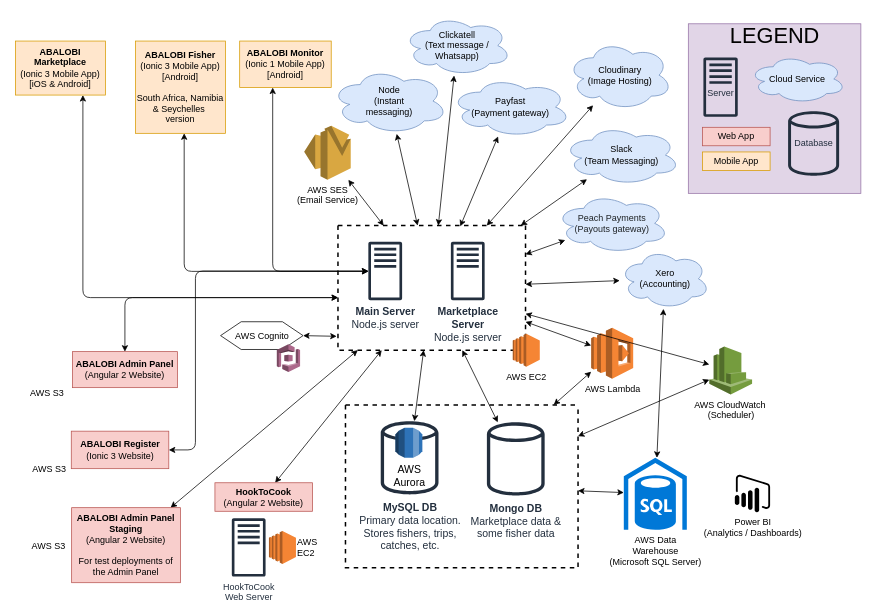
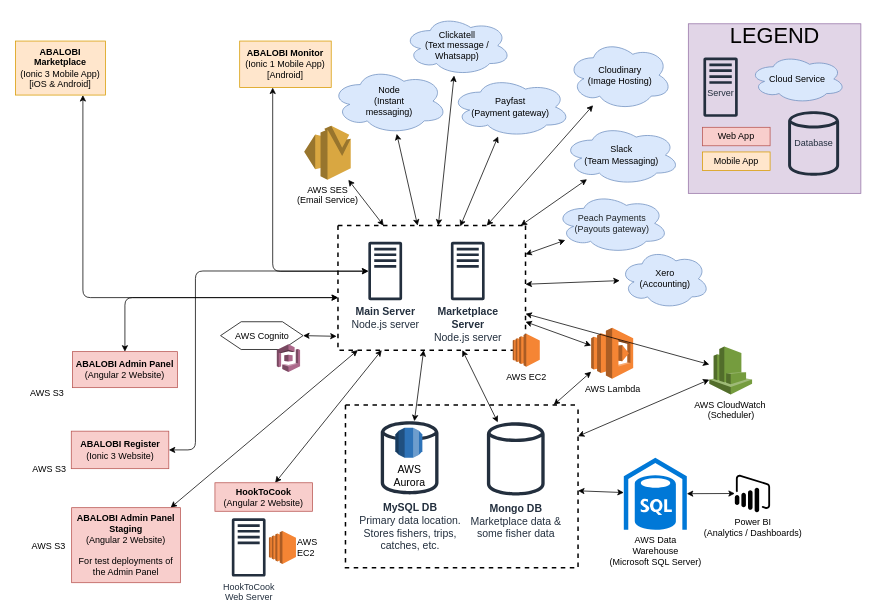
  <mxCell id="0" />
  <mxCell id="1" parent="0" />
  <mxCell id="2" value="" style="group" parent="1" vertex="1" connectable="0"><mxGeometry x="917" y="27" width="230" height="230" as="geometry" /></mxCell>
  <mxCell id="3" value="" style="rounded=0;whiteSpace=wrap;html=1;fillColor=#e1d5e7;strokeColor=#9673a6;" parent="2" vertex="1"><mxGeometry y="4" width="230" height="226" as="geometry" /></mxCell>
  <mxCell id="4" value="Web App" style="rounded=0;whiteSpace=wrap;html=1;fillColor=#f8cecc;strokeColor=#b85450;" parent="2" vertex="1"><mxGeometry x="19" y="141.964" width="90" height="24.643" as="geometry" /></mxCell>
  <mxCell id="5" value="Mobile App" style="rounded=0;whiteSpace=wrap;html=1;fillColor=#ffe6cc;strokeColor=#d79b00;" parent="2" vertex="1"><mxGeometry x="19" y="174.821" width="90" height="24.643" as="geometry" /></mxCell>
  <mxCell id="6" value="Cloud Service" style="ellipse;shape=cloud;whiteSpace=wrap;html=1;fillColor=#dae8fc;strokeColor=#6c8ebf;" parent="2" vertex="1"><mxGeometry x="81" y="45" width="129" height="65" as="geometry" /></mxCell>
  <mxCell id="7" value="LEGEND" style="text;html=1;strokeColor=none;fillColor=none;align=center;verticalAlign=middle;whiteSpace=wrap;fontSize=29;" parent="2" vertex="1"><mxGeometry x="1" width="229" height="40.692" as="geometry" /></mxCell>
  <mxCell id="8" style="edgeStyle=orthogonalEdgeStyle;rounded=0;comic=0;html=1;exitX=0.25;exitY=0;entryX=0.25;entryY=0;shadow=0;startArrow=none;startFill=0;endArrow=none;endFill=0;jettySize=auto;orthogonalLoop=1;" parent="2" source="5" target="5" edge="1"><mxGeometry relative="1" as="geometry" /></mxCell>
  <mxCell id="9" value="&lt;br style=&quot;font-size: 12px;&quot;&gt;Server" style="outlineConnect=0;fontColor=#232F3E;gradientColor=none;fillColor=#232F3E;strokeColor=none;dashed=0;verticalLabelPosition=middle;verticalAlign=middle;align=center;html=1;fontSize=12;fontStyle=0;aspect=fixed;pointerEvents=1;shape=mxgraph.aws4.traditional_server;labelPosition=center;" parent="2" vertex="1"><mxGeometry x="20" y="49" width="46" height="79" as="geometry" /></mxCell>
  <mxCell id="10" value="Database" style="outlineConnect=0;fontColor=#232F3E;gradientColor=none;fillColor=#232F3E;strokeColor=none;dashed=0;verticalLabelPosition=middle;verticalAlign=middle;align=center;html=1;fontSize=12;fontStyle=0;aspect=fixed;pointerEvents=1;shape=mxgraph.aws4.generic_database;labelPosition=center;" parent="2" vertex="1"><mxGeometry x="133" y="119" width="68" height="89" as="geometry" /></mxCell>
  <mxCell id="11" style="edgeStyle=none;rounded=1;orthogonalLoop=1;jettySize=auto;html=1;startArrow=classic;startFill=1;fontSize=14;" parent="1" source="34" target="30" edge="1"><mxGeometry relative="1" as="geometry" /></mxCell>
  <mxCell id="12" style="edgeStyle=none;rounded=1;orthogonalLoop=1;jettySize=auto;html=1;startArrow=classic;startFill=1;fontSize=14;" parent="1" source="34" target="24" edge="1"><mxGeometry relative="1" as="geometry" /></mxCell>
  <mxCell id="13" style="edgeStyle=none;rounded=1;orthogonalLoop=1;jettySize=auto;html=1;startArrow=classic;startFill=1;fontSize=14;" parent="1" source="34" target="29" edge="1"><mxGeometry relative="1" as="geometry" /></mxCell>
- <mxCell id="14" style="edgeStyle=orthogonalEdgeStyle;rounded=1;orthogonalLoop=1;jettySize=auto;html=1;startArrow=classic;startFill=1;fontSize=14;" parent="1" source="15" target="35" edge="1"><mxGeometry relative="1" as="geometry"><Array as="points"><mxPoint x="245" y="361" /></Array></mxGeometry></mxCell>
- <mxCell id="15" value="&lt;b&gt;ABALOBI Fisher&lt;/b&gt;&lt;br&gt;(Ionic 3 Mobile App)&lt;br&gt;[Android]&lt;br&gt;&lt;br&gt;South Africa, Namibia &amp;amp; Seychelles&amp;nbsp; &lt;br&gt;version" style="rounded=0;whiteSpace=wrap;html=1;fillColor=#ffe6cc;strokeColor=#d79b00;" parent="1" vertex="1"><mxGeometry x="180" y="54" width="120" height="123" as="geometry" /></mxCell>
  <mxCell id="16" style="rounded=1;orthogonalLoop=1;jettySize=auto;html=1;startArrow=classic;startFill=1;fontSize=14;" parent="1" source="43" target="34" edge="1"><mxGeometry relative="1" as="geometry" /></mxCell>
  <mxCell id="17" style="rounded=1;orthogonalLoop=1;jettySize=auto;html=1;startArrow=classic;startFill=1;fontSize=14;exitX=1;exitY=0.5;exitDx=0;exitDy=0;entryX=-0.007;entryY=0.889;entryDx=0;entryDy=0;entryPerimeter=0;" parent="1" source="47" target="34" edge="1"><mxGeometry relative="1" as="geometry"><mxPoint x="534.5" y="380" as="targetPoint" /></mxGeometry></mxCell>
  <mxCell id="18" value="&lt;b&gt;ABALOBI Admin Panel&lt;/b&gt;&lt;br&gt;(Angular 2&amp;nbsp;Website)" style="rounded=0;whiteSpace=wrap;html=1;fillColor=#f8cecc;strokeColor=#b85450;" parent="1" vertex="1"><mxGeometry x="96" y="468" width="140" height="48" as="geometry" /></mxCell>
  <mxCell id="19" style="edgeStyle=elbowEdgeStyle;rounded=1;orthogonalLoop=1;jettySize=auto;html=1;startArrow=classic;startFill=1;fontSize=14;" parent="1" source="20" target="35" edge="1"><mxGeometry relative="1" as="geometry"><Array as="points"><mxPoint x="260" y="486" /><mxPoint x="260" y="456" /><mxPoint x="375.5" y="430" /></Array></mxGeometry></mxCell>
  <mxCell id="20" value="&lt;b&gt;ABALOBI Register&lt;/b&gt;&lt;br&gt;(Ionic 3 Website)" style="rounded=0;whiteSpace=wrap;html=1;fillColor=#f8cecc;strokeColor=#b85450;" parent="1" vertex="1"><mxGeometry x="94.5" y="574" width="130" height="50" as="geometry" /></mxCell>
  <mxCell id="21" style="edgeStyle=orthogonalEdgeStyle;rounded=1;orthogonalLoop=1;jettySize=auto;html=1;startArrow=classic;startFill=1;fontSize=14;" parent="1" source="22" target="35" edge="1"><mxGeometry relative="1" as="geometry"><Array as="points"><mxPoint x="363" y="361" /></Array></mxGeometry></mxCell>
  <mxCell id="22" value="&lt;b&gt;ABALOBI Monitor&lt;/b&gt;&lt;br&gt;(Ionic 1 Mobile App)&lt;br&gt;[Android]" style="rounded=0;whiteSpace=wrap;html=1;fillColor=#ffe6cc;strokeColor=#d79b00;" parent="1" vertex="1"><mxGeometry x="319" y="54" width="122" height="62" as="geometry" /></mxCell>
  <mxCell id="23" value="" style="rounded=0;orthogonalLoop=1;jettySize=auto;html=1;exitX=0.652;exitY=0.006;exitDx=0;exitDy=0;exitPerimeter=0;startArrow=classic;startFill=1;" edge="1" parent="1" source="34" target="25"><mxGeometry relative="1" as="geometry" /></mxCell>
  <mxCell id="24" value="Clickatell&lt;br&gt;(Text message / Whatsapp)" style="ellipse;shape=cloud;whiteSpace=wrap;html=1;fillColor=#dae8fc;strokeColor=#6c8ebf;" parent="1" vertex="1"><mxGeometry x="537" y="20" width="144" height="80" as="geometry" /></mxCell>
  <mxCell id="25" value="Payfast &lt;br&gt;(Payment gateway)" style="ellipse;shape=cloud;whiteSpace=wrap;html=1;fillColor=#dae8fc;strokeColor=#6c8ebf;" vertex="1" parent="1"><mxGeometry x="600" y="102" width="160" height="80" as="geometry" /></mxCell>
  <mxCell id="26" value="" style="edgeStyle=none;rounded=0;orthogonalLoop=1;jettySize=auto;html=1;startArrow=classic;startFill=1;" edge="1" parent="1" source="34" target="28"><mxGeometry relative="1" as="geometry" /></mxCell>
  <mxCell id="27" value="Xero&lt;br&gt;(Accounting)" style="ellipse;shape=cloud;whiteSpace=wrap;html=1;fillColor=#dae8fc;strokeColor=#6c8ebf;" parent="1" vertex="1"><mxGeometry x="825.5" y="331" width="120" height="80" as="geometry" /></mxCell>
  <mxCell id="28" value="&lt;span style=&quot;color: rgb(31 , 35 , 38) ; text-align: left&quot;&gt;&lt;font style=&quot;font-size: 12px&quot;&gt;Peach Payments&lt;br&gt;(Payouts gateway)&lt;/font&gt;&lt;br&gt;&lt;/span&gt;" style="ellipse;shape=cloud;whiteSpace=wrap;html=1;fillColor=#dae8fc;strokeColor=#6c8ebf;" vertex="1" parent="1"><mxGeometry x="740" y="257" width="151" height="80" as="geometry" /></mxCell>
  <mxCell id="29" value="Slack&lt;br&gt;(Team Messaging)" style="ellipse;shape=cloud;whiteSpace=wrap;html=1;fillColor=#dae8fc;strokeColor=#6c8ebf;" parent="1" vertex="1"><mxGeometry x="750" y="166" width="156" height="80" as="geometry" /></mxCell>
  <mxCell id="30" value="Node&lt;br&gt;(Instant &lt;br&gt;messaging)" style="ellipse;shape=cloud;whiteSpace=wrap;html=1;fillColor=#dae8fc;strokeColor=#6c8ebf;" parent="1" vertex="1"><mxGeometry x="441" y="90" width="155" height="88" as="geometry" /></mxCell>
  <mxCell id="31" style="edgeStyle=none;rounded=1;orthogonalLoop=1;jettySize=auto;html=1;startArrow=classic;startFill=1;fontSize=14;" parent="1" source="34" target="27" edge="1"><mxGeometry relative="1" as="geometry" /></mxCell>
  <mxCell id="32" style="edgeStyle=none;rounded=1;orthogonalLoop=1;jettySize=auto;html=1;startArrow=classic;startFill=1;fontSize=14;" parent="1" source="34" target="39" edge="1"><mxGeometry relative="1" as="geometry" /></mxCell>
  <mxCell id="33" style="edgeStyle=none;rounded=1;orthogonalLoop=1;jettySize=auto;html=1;startArrow=classic;startFill=1;fontSize=14;" parent="1" source="34" target="40" edge="1"><mxGeometry relative="1" as="geometry" /></mxCell>
  <mxCell id="34" value="" style="swimlane;dashed=1;strokeWidth=2;fontSize=14;startSize=0;" parent="1" vertex="1"><mxGeometry x="450" y="300" width="250" height="166" as="geometry"><mxRectangle x="760" y="380" width="50" height="40" as="alternateBounds" /></mxGeometry></mxCell>
  <mxCell id="35" value="&lt;b&gt;Main Server&lt;/b&gt;&lt;br&gt;Node.js server" style="outlineConnect=0;fontColor=#232F3E;gradientColor=none;fillColor=#232F3E;strokeColor=none;dashed=0;verticalLabelPosition=bottom;verticalAlign=top;align=center;html=1;fontSize=14;fontStyle=0;aspect=fixed;pointerEvents=1;shape=mxgraph.aws4.traditional_server;labelPosition=center;" parent="34" vertex="1"><mxGeometry x="40.5" y="21.5" width="45" height="78" as="geometry" /></mxCell>
  <mxCell id="36" value="&lt;b&gt;Marketplace &lt;br style=&quot;font-size: 14px&quot;&gt;Server&lt;br&gt;&lt;/b&gt;Node.js server&lt;b&gt;&lt;br&gt;&lt;/b&gt;" style="outlineConnect=0;fontColor=#232F3E;gradientColor=none;fillColor=#232F3E;strokeColor=none;dashed=0;verticalLabelPosition=bottom;verticalAlign=top;align=center;html=1;fontSize=14;fontStyle=0;aspect=fixed;pointerEvents=1;shape=mxgraph.aws4.traditional_server;labelPosition=center;" parent="34" vertex="1"><mxGeometry x="150.5" y="21.5" width="45" height="78" as="geometry" /></mxCell>
  <mxCell id="37" value="AWS EC2" style="outlineConnect=0;dashed=0;verticalLabelPosition=bottom;verticalAlign=top;align=center;html=1;shape=mxgraph.aws3.ec2;fillColor=#F58534;gradientColor=none;strokeWidth=2;fontSize=12;" parent="1" vertex="1"><mxGeometry x="683" y="444" width="36" height="44" as="geometry" /></mxCell>
  <mxCell id="38" value="" style="swimlane;dashed=1;strokeWidth=2;fontSize=14;startSize=0;" parent="1" vertex="1"><mxGeometry x="460" y="539" width="310" height="217" as="geometry"><mxRectangle x="740" y="597" width="50" height="40" as="alternateBounds" /></mxGeometry></mxCell>
  <mxCell id="39" value="&lt;b&gt;Mongo DB&lt;br&gt;&lt;/b&gt;Marketplace data &amp;amp;&lt;br&gt;some fisher data" style="outlineConnect=0;fontColor=#232F3E;gradientColor=none;fillColor=#232F3E;strokeColor=none;dashed=0;verticalLabelPosition=bottom;verticalAlign=top;align=center;html=1;fontSize=14;fontStyle=0;aspect=fixed;pointerEvents=1;shape=mxgraph.aws4.generic_database;" parent="38" vertex="1"><mxGeometry x="188.5" y="21.5" width="77" height="101" as="geometry" /></mxCell>
  <mxCell id="40" value="&lt;b&gt;MySQL DB&lt;/b&gt;&lt;br&gt;Primary data location.&lt;br&gt;Stores fishers, trips, &lt;br&gt;catches,&amp;nbsp;etc." style="outlineConnect=0;fontColor=#232F3E;gradientColor=none;fillColor=#232F3E;strokeColor=none;dashed=0;verticalLabelPosition=bottom;verticalAlign=top;align=center;html=1;fontSize=14;fontStyle=0;aspect=fixed;pointerEvents=1;shape=mxgraph.aws4.generic_database;" parent="38" vertex="1"><mxGeometry x="47" y="19.5" width="77" height="102" as="geometry" /></mxCell>
  <mxCell id="41" value="AWS&lt;br&gt;Aurora" style="outlineConnect=0;dashed=0;verticalLabelPosition=bottom;verticalAlign=top;align=center;html=1;shape=mxgraph.aws3.rds;fillColor=#2E73B8;gradientColor=none;strokeWidth=2;fontSize=14;" parent="38" vertex="1"><mxGeometry x="66.5" y="30.5" width="36" height="40" as="geometry" /></mxCell>
  <mxCell id="42" value="" style="group" parent="1" vertex="1" connectable="0"><mxGeometry x="286" y="652.786" width="130" height="115.214" as="geometry" /></mxCell>
  <mxCell id="43" value="&lt;b&gt;HookToCook&lt;/b&gt;&lt;br&gt;(Angular 2 Website)" style="rounded=0;whiteSpace=wrap;html=1;fillColor=#f8cecc;strokeColor=#b85450;" parent="42" vertex="1"><mxGeometry y="-10" width="130" height="38" as="geometry" /></mxCell>
  <mxCell id="44" value="HookToCook &lt;br&gt;Web Server" style="outlineConnect=0;fontColor=#232F3E;gradientColor=none;fillColor=#232F3E;strokeColor=none;dashed=0;verticalLabelPosition=bottom;verticalAlign=top;align=center;html=1;fontSize=12;fontStyle=0;aspect=fixed;pointerEvents=1;shape=mxgraph.aws4.traditional_server;" parent="42" vertex="1"><mxGeometry x="22.5" y="37.214" width="45" height="78" as="geometry" /></mxCell>
  <mxCell id="45" value="AWS&lt;br style=&quot;font-size: 12px;&quot;&gt;EC2" style="outlineConnect=0;dashed=0;verticalLabelPosition=middle;verticalAlign=middle;align=left;html=1;shape=mxgraph.aws3.ec2;fillColor=#F58534;gradientColor=none;strokeWidth=2;fontSize=12;labelPosition=right;" parent="42" vertex="1"><mxGeometry x="72" y="54.214" width="36" height="44" as="geometry" /></mxCell>
  <mxCell id="46" value="" style="group" parent="1" vertex="1" connectable="0"><mxGeometry x="303.5" y="428.143" width="100" height="67.357" as="geometry" /></mxCell>
  <mxCell id="47" value="AWS Cognito" style="shape=hexagon;perimeter=hexagonPerimeter2;whiteSpace=wrap;html=1;" parent="46" vertex="1"><mxGeometry x="-10" width="110" height="37" as="geometry" /></mxCell>
  <mxCell id="48" value="" style="outlineConnect=0;dashed=0;verticalLabelPosition=bottom;verticalAlign=top;align=center;html=1;shape=mxgraph.aws3.cognito;fillColor=#AD688B;gradientColor=none;strokeWidth=2;fontSize=14;" parent="46" vertex="1"><mxGeometry x="65" y="30" width="31" height="37" as="geometry" /></mxCell>
  <mxCell id="49" style="rounded=1;orthogonalLoop=1;jettySize=auto;html=1;startArrow=classic;startFill=1;fontSize=14;edgeStyle=orthogonalEdgeStyle;" parent="1" source="34" target="18" edge="1"><mxGeometry relative="1" as="geometry"><mxPoint x="440" y="396" as="sourcePoint" /><Array as="points"><mxPoint x="166" y="396" /></Array></mxGeometry></mxCell>
- <mxCell id="50" style="edgeStyle=none;rounded=1;orthogonalLoop=1;jettySize=auto;html=1;startArrow=classic;startFill=1;fontSize=14;" parent="1" source="52" target="27" edge="1"><mxGeometry relative="1" as="geometry" /></mxCell>
+ <mxCell id="50" style="edgeStyle=none;rounded=1;orthogonalLoop=1;jettySize=auto;html=1;startArrow=classic;startFill=1;fontSize=14;" parent="1" source="52" target="55" edge="1"><mxGeometry relative="1" as="geometry" /></mxCell>
  <mxCell id="51" style="edgeStyle=none;rounded=1;orthogonalLoop=1;jettySize=auto;html=1;startArrow=classic;startFill=1;fontSize=12;" parent="1" source="52" target="38" edge="1"><mxGeometry relative="1" as="geometry" /></mxCell>
  <mxCell id="52" value="AWS Data &lt;br style=&quot;font-size: 12px;&quot;&gt;Warehouse&lt;br style=&quot;font-size: 12px;&quot;&gt;(Microsoft SQL Server)" style="pointerEvents=1;shadow=0;dashed=0;html=1;strokeColor=none;labelPosition=center;verticalLabelPosition=bottom;verticalAlign=top;align=center;shape=mxgraph.mscae.deprecated.sql_data_warehouse;fillColor=#0078D7;fontSize=12;" parent="1" vertex="1"><mxGeometry x="831" y="609.5" width="84" height="96" as="geometry" /></mxCell>
  <mxCell id="53" style="edgeStyle=none;rounded=1;orthogonalLoop=1;jettySize=auto;html=1;startArrow=classic;startFill=1;fontSize=14;" parent="1" source="54" target="34" edge="1"><mxGeometry relative="1" as="geometry" /></mxCell>
  <mxCell id="54" value="AWS SES&lt;br style=&quot;font-size: 12px;&quot;&gt;(Email Service)" style="outlineConnect=0;dashed=0;verticalLabelPosition=bottom;verticalAlign=top;align=center;html=1;shape=mxgraph.aws3.ses;fillColor=#D9A741;gradientColor=none;strokeWidth=2;fontSize=12;" parent="1" vertex="1"><mxGeometry x="405" y="167" width="62" height="72" as="geometry" /></mxCell>
  <mxCell id="55" value="Power BI &lt;br&gt;(Analytics / Dashboards)" style="shadow=0;dashed=0;strokeColor=none;html=1;labelPosition=center;verticalLabelPosition=bottom;verticalAlign=top;align=center;shape=mxgraph.mscae.other.bi_product_icon;fillColor=#000000;pointerEvents=1;fontSize=12;" parent="1" vertex="1"><mxGeometry x="979" y="632" width="47" height="50" as="geometry" /></mxCell>
  <mxCell id="56" style="edgeStyle=elbowEdgeStyle;rounded=1;orthogonalLoop=1;jettySize=auto;html=1;startArrow=classic;startFill=1;fontSize=14;" parent="1" source="57" target="34" edge="1"><mxGeometry relative="1" as="geometry"><Array as="points"><mxPoint x="110" y="396" /><mxPoint x="95" y="256" /><mxPoint x="120" y="266" /><mxPoint x="115" y="196" /><mxPoint x="89.5" y="279.5" /></Array></mxGeometry></mxCell>
  <mxCell id="57" value="&lt;b&gt;ABALOBI Marketplace&lt;/b&gt;&lt;br&gt;(Ionic 3 Mobile App)&lt;br&gt;[iOS &amp;amp; Android]" style="rounded=0;whiteSpace=wrap;html=1;fillColor=#ffe6cc;strokeColor=#d79b00;" parent="1" vertex="1"><mxGeometry x="20" y="54" width="120" height="72" as="geometry" /></mxCell>
  <mxCell id="58" style="rounded=1;orthogonalLoop=1;jettySize=auto;html=1;startArrow=classic;startFill=1;fontSize=14;" parent="1" source="59" target="34" edge="1"><mxGeometry relative="1" as="geometry" /></mxCell>
  <mxCell id="59" value="Cloudinary &lt;br&gt;(Image Hosting)" style="ellipse;shape=cloud;whiteSpace=wrap;html=1;fillColor=#dae8fc;strokeColor=#6c8ebf;" parent="1" vertex="1"><mxGeometry x="755.5" y="53" width="140" height="93" as="geometry" /></mxCell>
  <mxCell id="60" style="rounded=1;orthogonalLoop=1;jettySize=auto;html=1;startArrow=classic;startFill=1;fontSize=12;" parent="1" source="62" target="34" edge="1"><mxGeometry relative="1" as="geometry" /></mxCell>
  <mxCell id="61" style="edgeStyle=none;rounded=1;orthogonalLoop=1;jettySize=auto;html=1;startArrow=classic;startFill=1;fontSize=12;" parent="1" source="62" target="38" edge="1"><mxGeometry relative="1" as="geometry" /></mxCell>
  <mxCell id="62" value="AWS Lambda" style="outlineConnect=0;dashed=0;verticalLabelPosition=bottom;verticalAlign=top;align=center;html=1;shape=mxgraph.aws3.lambda;fillColor=#F58534;gradientColor=none;strokeWidth=2;fontSize=12;" parent="1" vertex="1"><mxGeometry x="787.5" y="436" width="56" height="68" as="geometry" /></mxCell>
  <mxCell id="63" value="AWS S3" style="shape=image;html=1;verticalAlign=top;verticalLabelPosition=bottom;labelBackgroundColor=#ffffff;imageAspect=0;aspect=fixed;image=https://cdn2.iconfinder.com/data/icons/amazon-aws-stencils/100/Storage__Content_Delivery_Amazon_S3_Bucket-128.png;dashed=1;strokeWidth=2;fontSize=12;imageBackground=none;" parent="1" vertex="1"><mxGeometry x="31" y="448" width="62" height="62" as="geometry" /></mxCell>
  <mxCell id="64" value="AWS S3" style="shape=image;html=1;verticalAlign=top;verticalLabelPosition=bottom;labelBackgroundColor=#ffffff;imageAspect=0;aspect=fixed;image=https://cdn2.iconfinder.com/data/icons/amazon-aws-stencils/100/Storage__Content_Delivery_Amazon_S3_Bucket-128.png;dashed=1;strokeWidth=2;fontSize=12;imageBackground=none;" parent="1" vertex="1"><mxGeometry x="34" y="549" width="62" height="62" as="geometry" /></mxCell>
  <mxCell id="65" style="edgeStyle=none;rounded=1;orthogonalLoop=1;jettySize=auto;html=1;startArrow=classic;startFill=1;fontSize=12;" parent="1" source="66" target="34" edge="1"><mxGeometry relative="1" as="geometry" /></mxCell>
  <mxCell id="66" value="&lt;b&gt;ABALOBI Admin Panel Staging&lt;/b&gt;&lt;br&gt;(Angular 2 Website)&lt;br&gt;&lt;br&gt;For test deployments of the Admin Panel" style="rounded=0;whiteSpace=wrap;html=1;fillColor=#f8cecc;strokeColor=#b85450;" parent="1" vertex="1"><mxGeometry x="95" y="676" width="145" height="100" as="geometry" /></mxCell>
  <mxCell id="67" value="AWS S3" style="shape=image;html=1;verticalAlign=top;verticalLabelPosition=bottom;labelBackgroundColor=#ffffff;imageAspect=0;aspect=fixed;image=https://cdn2.iconfinder.com/data/icons/amazon-aws-stencils/100/Storage__Content_Delivery_Amazon_S3_Bucket-128.png;dashed=1;strokeWidth=2;fontSize=12;imageBackground=none;" parent="1" vertex="1"><mxGeometry x="33" y="651.5" width="62" height="62" as="geometry" /></mxCell>
  <mxCell id="68" style="edgeStyle=none;rounded=0;orthogonalLoop=1;jettySize=auto;html=1;startArrow=classic;startFill=1;" edge="1" parent="1" source="70" target="38"><mxGeometry relative="1" as="geometry" /></mxCell>
  <mxCell id="69" style="edgeStyle=none;rounded=0;orthogonalLoop=1;jettySize=auto;html=1;startArrow=classic;startFill=1;" edge="1" parent="1" source="70" target="34"><mxGeometry relative="1" as="geometry" /></mxCell>
  <mxCell id="70" value="&lt;div&gt;&lt;span&gt;AWS CloudWatch&amp;nbsp;&lt;/span&gt;&lt;/div&gt;&lt;div&gt;&lt;span&gt;(Scheduler)&lt;/span&gt;&lt;/div&gt;" style="outlineConnect=0;dashed=0;verticalLabelPosition=bottom;verticalAlign=top;align=center;html=1;shape=mxgraph.aws3.cloudwatch;fillColor=#759C3E;gradientColor=none;" vertex="1" parent="1"><mxGeometry x="945" y="461" width="57" height="64" as="geometry" /></mxCell>
